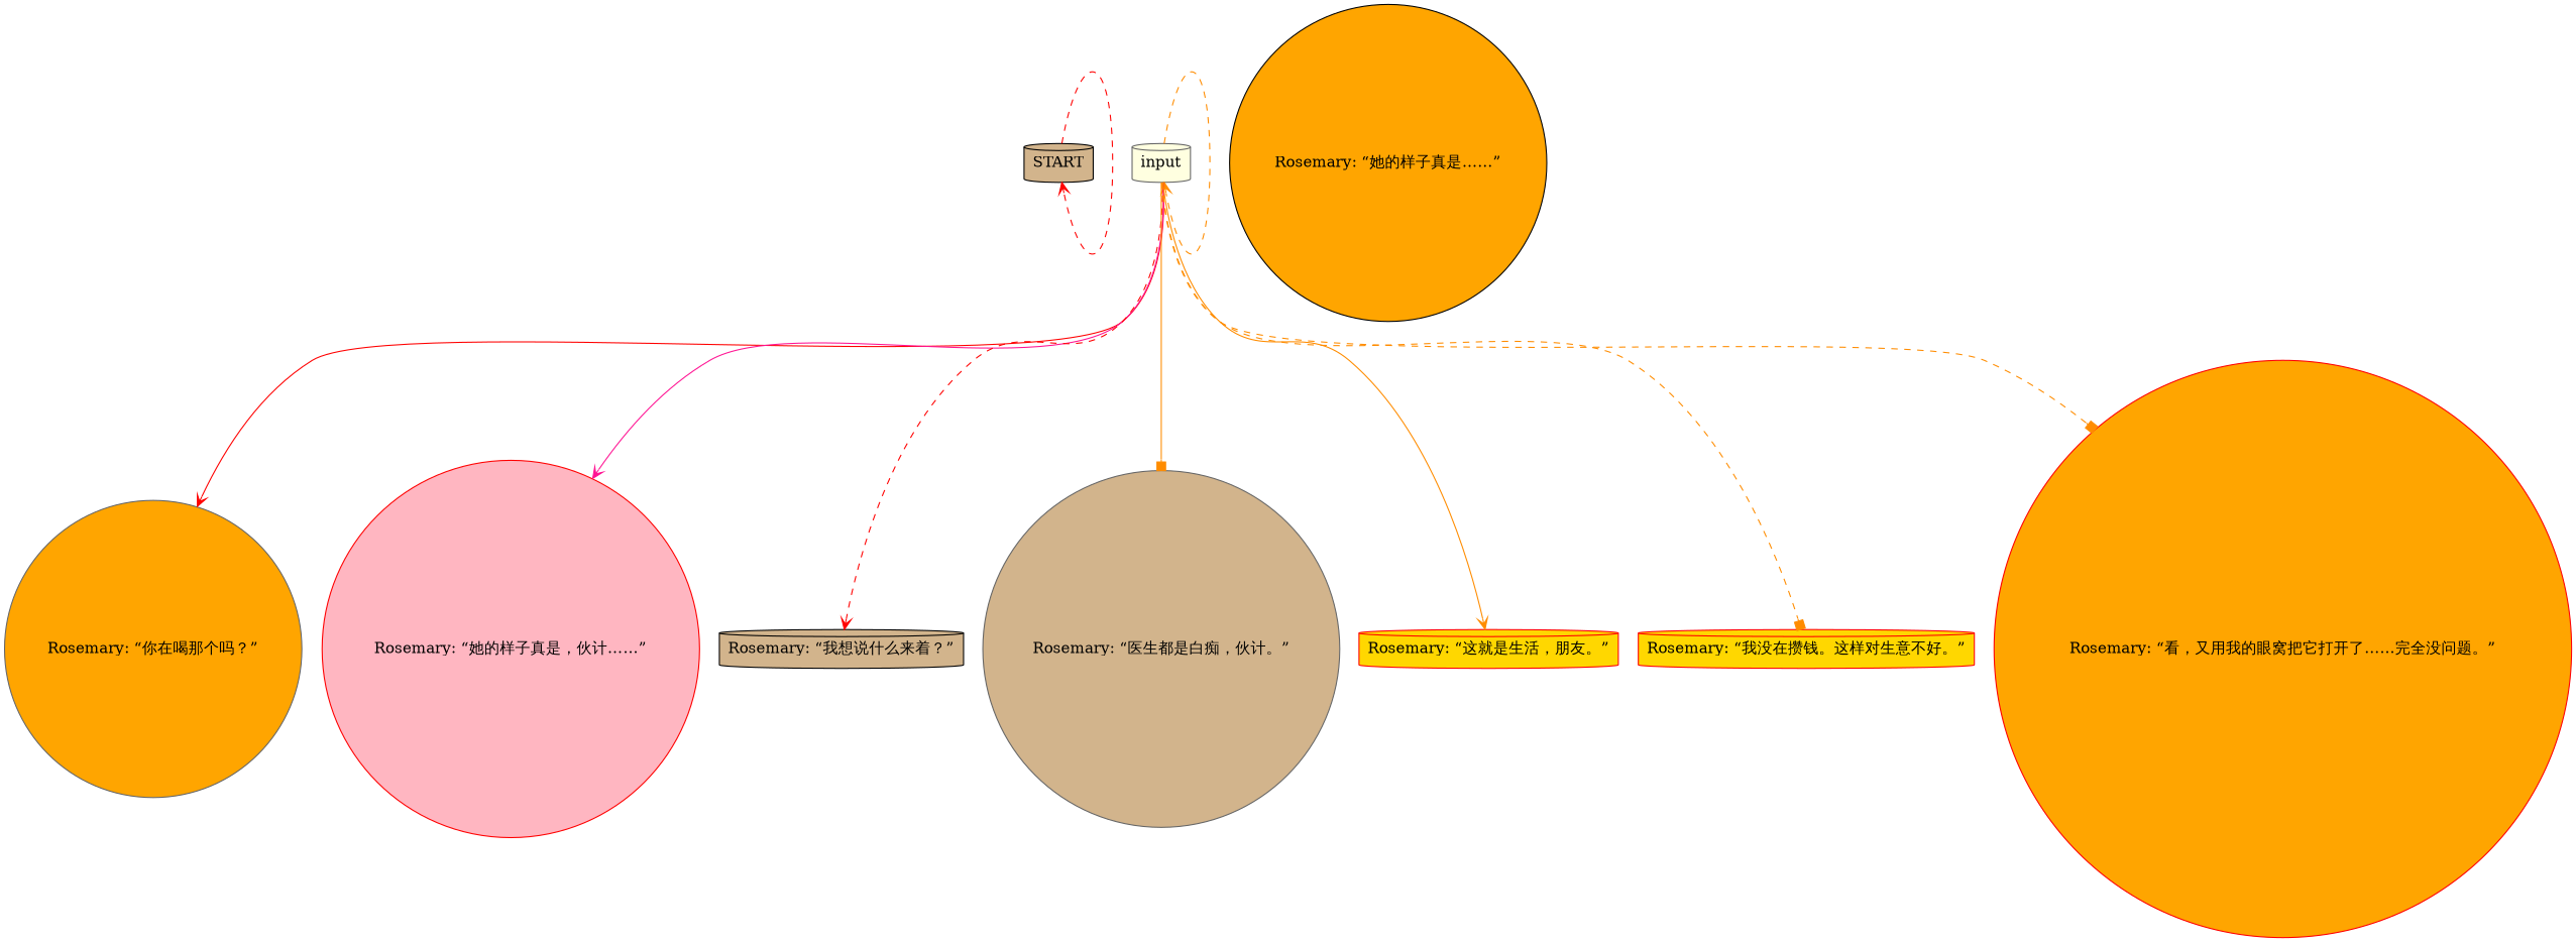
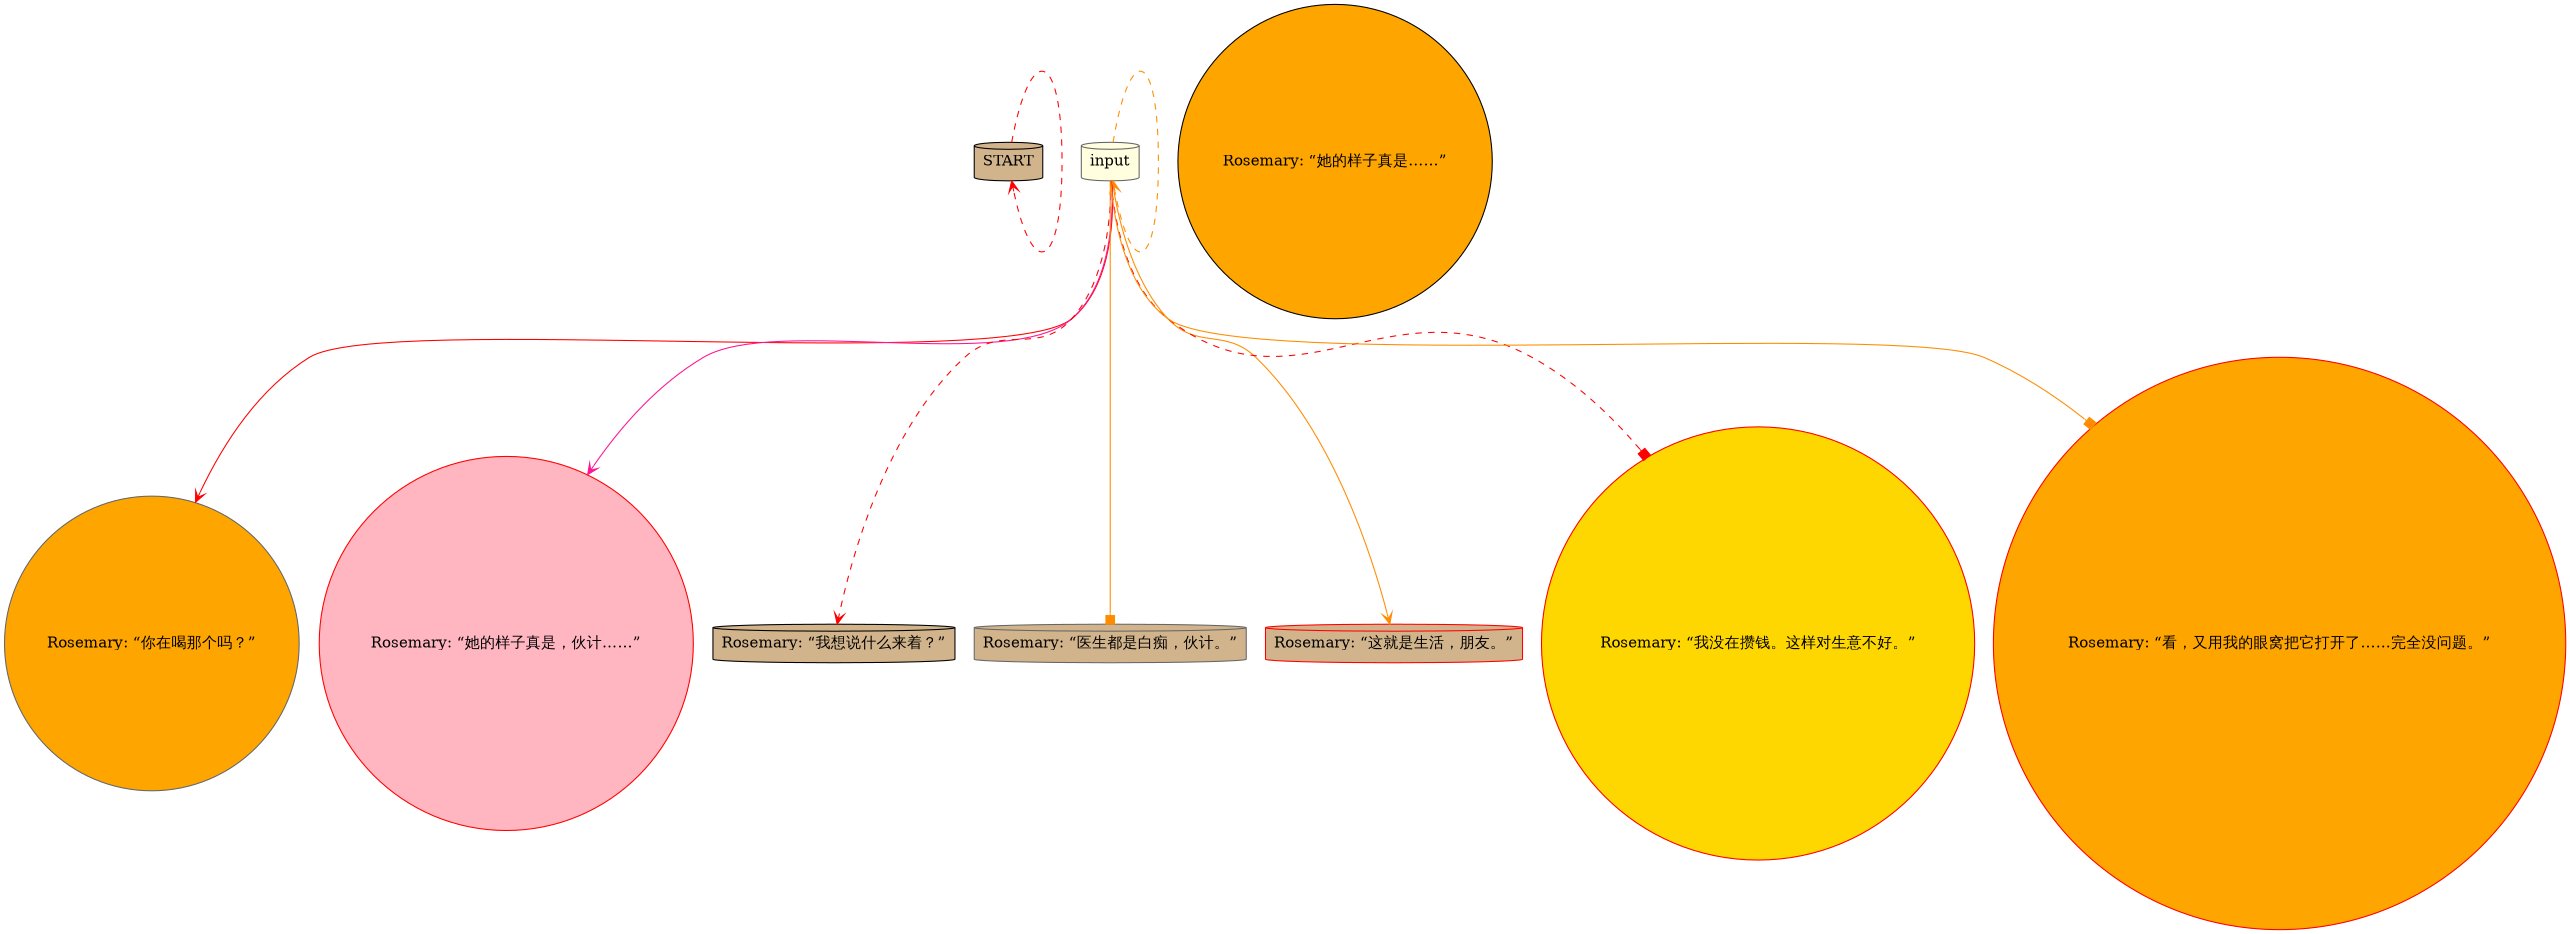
  digraph {
    node [color=red fillcolor=tan shape=cylinder style=filled]
    edge [arrowhead=vee color=red style=solid]
    n1 [color=black label=START]
    n2 [color=gray40 fillcolor=lightyellow label=input]
    n3 [color=gray40 fillcolor=orange label="Rosemary: “你在喝那个吗？”" shape=circle]
    n4 [fillcolor=lightpink label="Rosemary: “她的样子真是，伙计……”" shape=circle]
    n5 [color=black label="Rosemary: “我想说什么来着？”"]
-   n6 [color=gray40 label="Rosemary: “医生都是白痴，伙计。”" shape=circle]
-   n7 [fillcolor=gold label="Rosemary: “这就是生活，朋友。”"]
-   n8 [fillcolor=gold label="Rosemary: “我没在攒钱。这样对生意不好。”"]
+   n6 [color=gray40 label="Rosemary: “医生都是白痴，伙计。”"]
+   n7 [label="Rosemary: “这就是生活，朋友。”"]
+   n8 [fillcolor=gold label="Rosemary: “我没在攒钱。这样对生意不好。”" shape=circle]
    n9 [fillcolor=orange label="Rosemary: “看，又用我的眼窝把它打开了……完全没问题。”" shape=circle]
    n10 [color=black fillcolor=orange label="Rosemary: “她的样子真是……”" shape=circle]
    n1 -> n1 [style=dashed]
    n2 -> n2 [color=darkorange style=dashed]
    n2 -> n3
    n2 -> n4 [color=deeppink]
    n2 -> n5 [style=dashed]
    n2 -> n6 [arrowhead=box color=darkorange]
    n2 -> n7 [color=darkorange]
-   n2 -> n8 [arrowhead=box color=darkorange style=dashed]
-   n2 -> n9 [arrowhead=box color=darkorange style=dashed]
+   n2 -> n8 [arrowhead=box style=dashed]
+   n2 -> n9 [arrowhead=box color=darkorange]
  }
